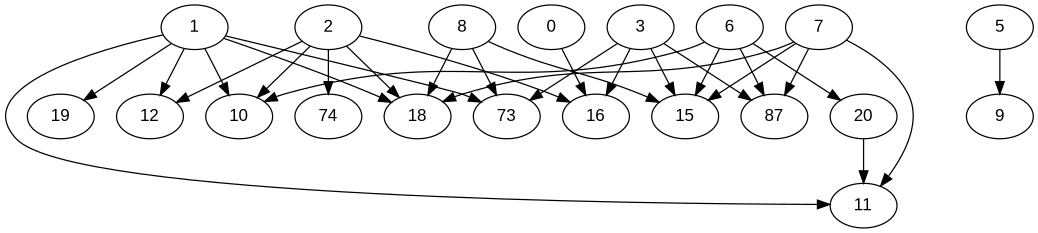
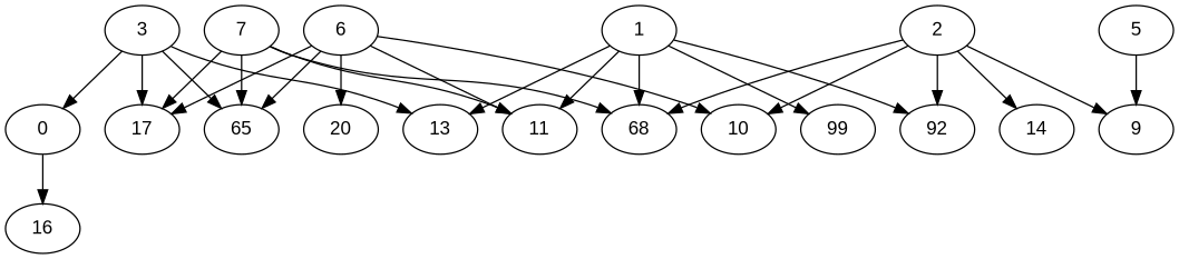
  digraph {
    fontname="Liberation Sans"
    node [alpha=0.07 fontname="Liberation Sans"]
    edge [fontname="Liberation Sans"]
    1 [alpha=0.03 expect_size=25440256]
    10 [alpha=0.06 expect_size=31581184]
    11 [alpha=0.10 expect_size=17786880]
-   12 [alpha=0.20 expect_size=24446976]
-   13 [alpha=0.01 expect_size=31370240 label=73]
-   18 [alpha=0.02 expect_size=26587136]
-   19 [alpha=0.04 expect_size=43568128]
+   12 [alpha=0.20 expect_size=24446976 label=92]
+   13 [alpha=0.01 expect_size=31370240]
+   18 [alpha=0.02 expect_size=26587136 label=68]
+   19 [alpha=0.04 expect_size=43568128 label=99]
    20 [alpha=0.14 expect_size=44168192]
    2 [alpha=0.03 expect_size=7192576]
-   14 [alpha=0.02 expect_size=30889984 label=74]
+   14 [alpha=0.02 expect_size=30889984]
    16 [alpha=0.17 expect_size=25403392]
-   17 [expect_size=43781120 label=87]
+   17 [expect_size=43781120]
    3 [alpha=0.20 expect_size=37424128]
-   15 [expect_size=46119936]
+   15 [expect_size=46119936 label=65]
    n15 [alpha=0.06 expect_size=7763968 label=0]
    5 [alpha=0.11 expect_size=6533120]
    9 [alpha=0.00 expect_size=48757760]
    6 [alpha=0.08 expect_size=10674176]
    7 [alpha=0.13 expect_size=16586752]
-   8 [expect_size=19025920]
-   1 -> 10
    1 -> 11
    1 -> 12
    1 -> 13
    1 -> 18
    1 -> 19
    2 -> 10
    2 -> 12
    2 -> 18
    2 -> 14
-   2 -> 16
+   2 -> 9
    3 -> 13
-   3 -> 16
+   3 -> n15
    3 -> 17
    3 -> 15
    n15 -> 16
    5 -> 9
    6 -> 10
-   20 -> 11
+   6 -> 11
    6 -> 20
    6 -> 17
    6 -> 15
    7 -> 11
    7 -> 18
    7 -> 17
    7 -> 15
-   8 -> 13
-   8 -> 18
-   8 -> 15
  }
